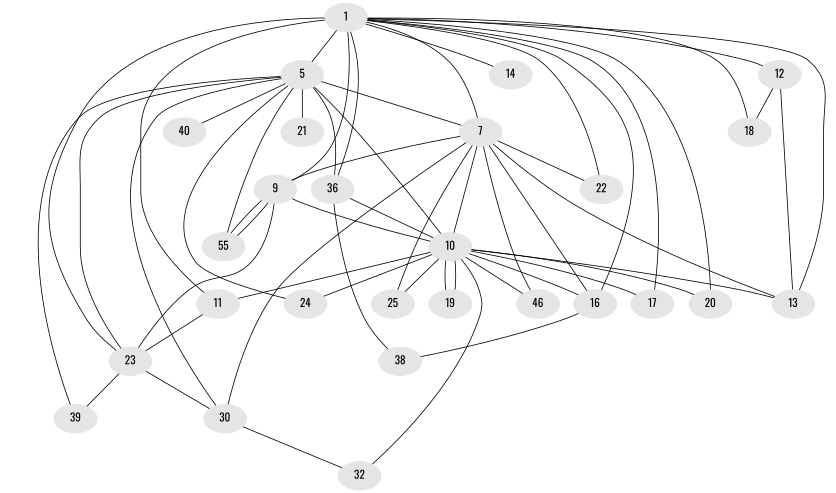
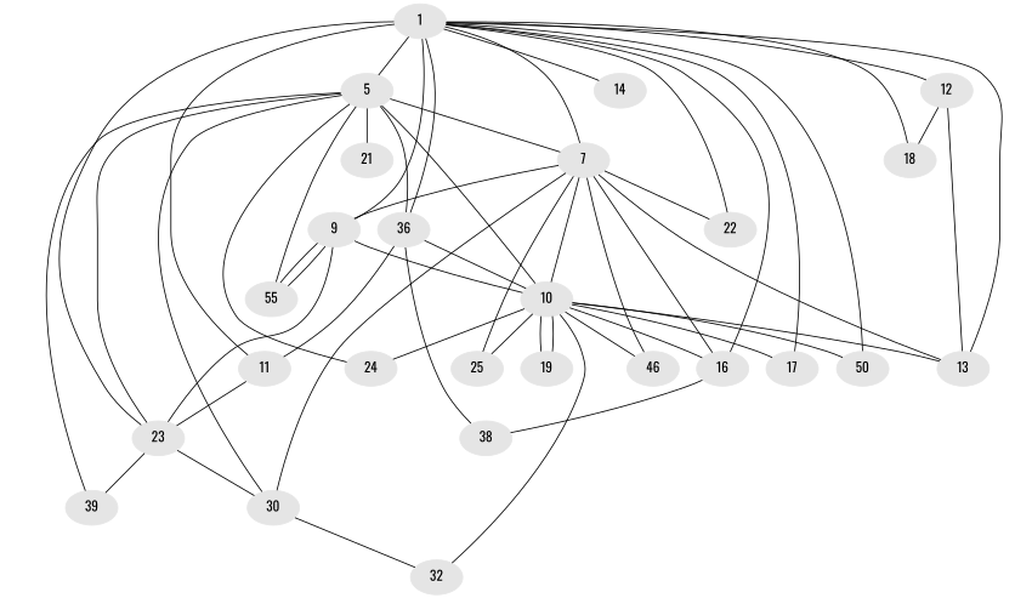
  graph {
    fontname=Oswald
    node [color=gray90 fontname=Oswald style=filled]
    edge [fontname=Oswald]
    1 [super="+3+28+2"]
    5 [super="+8"]
    7
    9
    11 [super="+50+37"]
    12 [super="+41"]
    13 [super="+27"]
    14
    16 [super="+26"]
    17
    18
-   20
+   20 [label=50]
    22
    23 [super="+29"]
    36
    10 [super="+25"]
    21
    24
    30 [super="+31"]
    39
-   40
    55
    n23 [label=25 super="+34"]
    46
    19
    32
    38
    1 -- 5 [weight=11]
    1 -- 7 [weight=6]
    1 -- 9 [weight=5]
    1 -- 11 [weight=5]
    1 -- 12 [weight=2]
    1 -- 13 [weight=2]
    1 -- 14 [weight=2]
    1 -- 16
    1 -- 17
    1 -- 18
    1 -- 20
    1 -- 22
    1 -- 23
    1 -- 36
    5 -- 7 [weight=2]
    5 -- 23
    5 -- 36
    5 -- 10 [weight=2]
    5 -- 21
    5 -- 24
    5 -- 30
    5 -- 39
-   5 -- 40
    5 -- 55 [weight=2]
    7 -- 9
    7 -- 13
    7 -- 16
    7 -- 22
    7 -- 10
    7 -- 30
    7 -- n23 [weight=2]
    7 -- 46
    9 -- 23 [weight=3]
    9 -- 10
    9 -- 55
    9 -- 55
    11 -- 23
    12 -- 13
    12 -- 18
    16 -- 38
    23 -- 30
    23 -- 39
    36 -- 10 [weight=8]
    36 -- 38
-   10 -- 11
+   36 -- 11
    10 -- 13
    10 -- 16
    10 -- 17
    10 -- 20
    10 -- 24
    10 -- n23
    10 -- 46
    10 -- 19
    10 -- 19
    10 -- 32
    30 -- 32
  }
